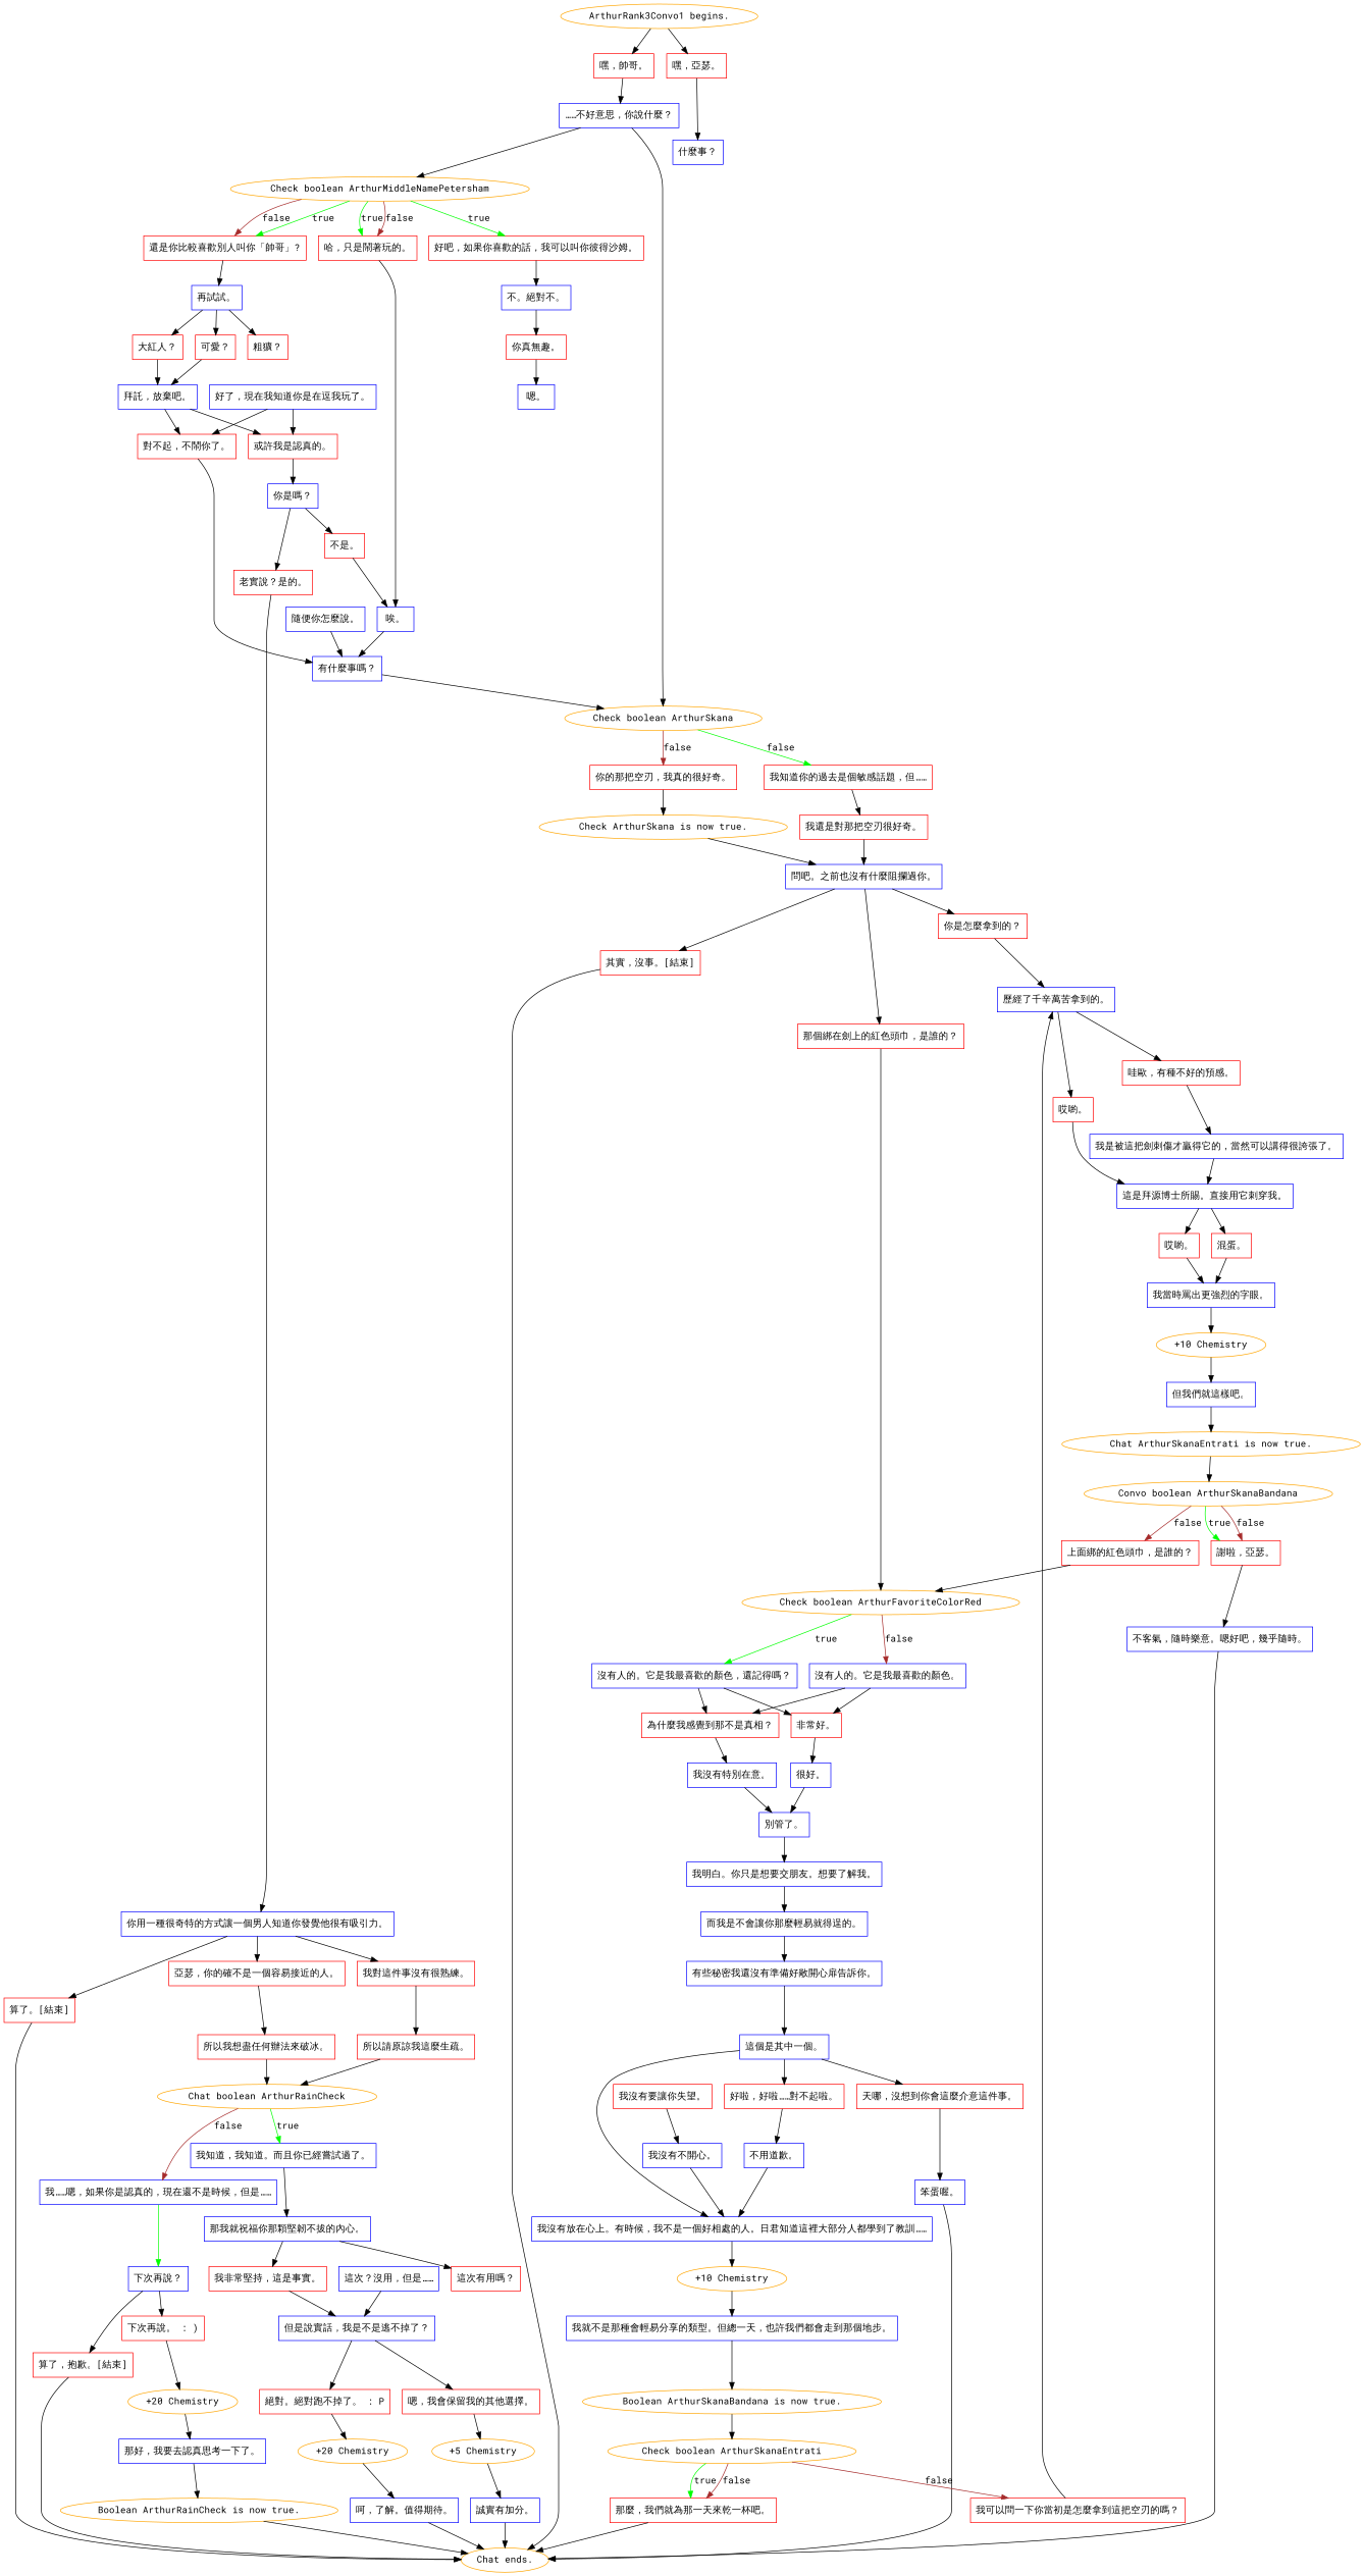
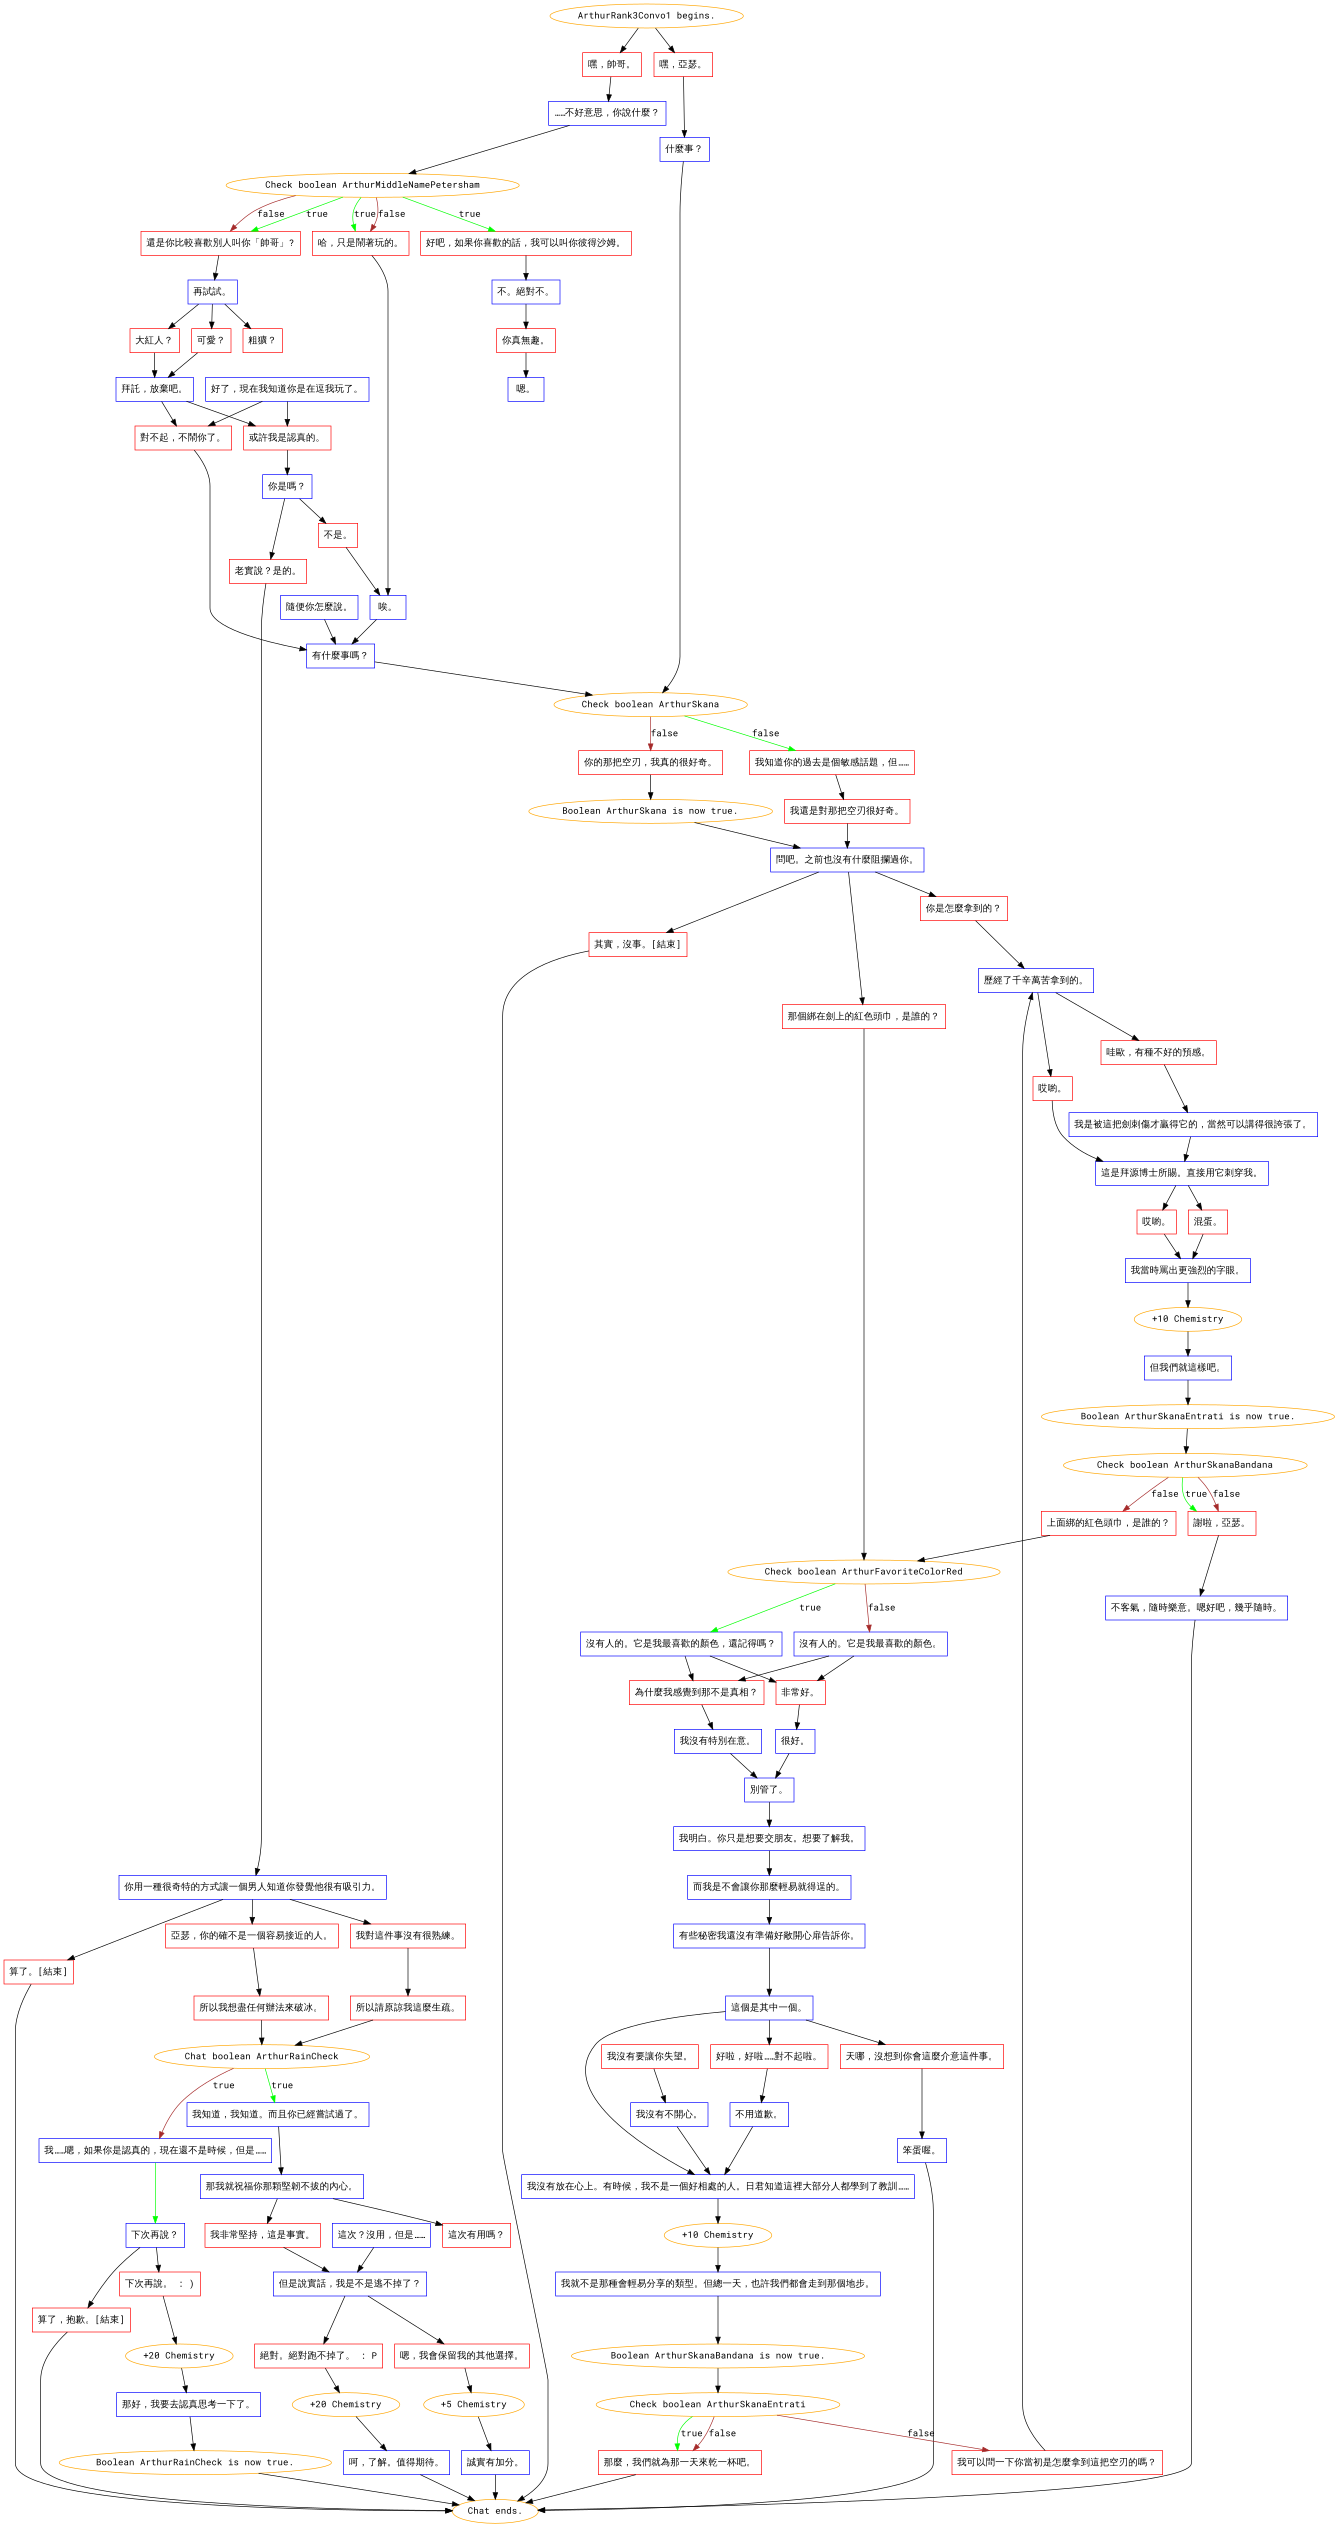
  digraph {
    fontname="Roboto Mono"
    node [color=red fontname="Roboto Mono" shape=box]
    edge [fontname="Roboto Mono"]
    "ArthurRank3Convo1 begins." [color=orange shape=""]
    n2 [label="嘿，亞瑟。"]
    n3 [label="嘿，帥哥。"]
    n4 [color=blue label="什麼事？"]
    n5 [color=blue label="……不好意思，你說什麼？"]
    n6 [color=orange label="Check boolean ArthurSkana" shape=""]
    n7 [color=orange label="Check boolean ArthurMiddleNamePetersham" shape=""]
    n8 [label="我知道你的過去是個敏感話題，但……"]
    n9 [label="你的那把空刃，我真的很好奇。"]
    n10 [label="好吧，如果你喜歡的話，我可以叫你彼得沙姆。"]
    n11 [label="還是你比較喜歡別人叫你「帥哥」?"]
    n12 [label="哈，只是鬧著玩的。"]
    n13 [label="我還是對那把空刃很好奇。"]
-   n14 [color=orange label="Check ArthurSkana is now true." shape=""]
+   n14 [color=orange label="Boolean ArthurSkana is now true." shape=""]
    n15 [color=blue label="不。絕對不。"]
    n16 [color=blue label="再試試。"]
    n17 [color=blue label="唉。"]
    n18 [color=blue label="問吧。之前也沒有什麼阻攔過你。"]
    n19 [label="你真無趣。"]
    n20 [label="可愛？"]
    n21 [label="大紅人？"]
    n22 [label="粗獷？"]
    n23 [color=blue label="有什麼事嗎？"]
    n24 [label="你是怎麼拿到的？"]
    n25 [label="那個綁在劍上的紅色頭巾，是誰的？"]
    n26 [label="其實，沒事。[結束]"]
    n27 [color=blue label="嗯。"]
    n28 [color=blue label="拜託，放棄吧。"]
    n29 [color=blue label="歷經了千辛萬苦拿到的。"]
    n30 [color=orange label="Check boolean ArthurFavoriteColorRed" shape=""]
    "Chat ends." [color=orange shape=""]
    n32 [label="對不起，不鬧你了。"]
    n33 [label="或許我是認真的。"]
    n34 [color=blue label="好了，現在我知道你是在逗我玩了。"]
    n35 [label="哎喲。"]
    n36 [label="哇歐，有種不好的預感。"]
    n37 [color=blue label="沒有人的。它是我最喜歡的顏色，還記得嗎？"]
    n38 [color=blue label="沒有人的。它是我最喜歡的顏色。"]
    n39 [color=blue label="隨便你怎麼說。"]
    n40 [color=blue label="你是嗎？"]
    n41 [color=blue label="這是拜源博士所賜。直接用它刺穿我。"]
    n42 [color=blue label="我是被這把劍刺傷才贏得它的，當然可以講得很誇張了。"]
    n43 [label="為什麼我感覺到那不是真相？"]
    n44 [label="非常好。"]
    n45 [label="不是。"]
    n46 [label="老實說？是的。"]
    n47 [label="哎喲。"]
    n48 [label="混蛋。"]
    n49 [color=blue label="我沒有特別在意。"]
    n50 [color=blue label="很好。"]
    n51 [color=blue label="你用一種很奇特的方式讓一個男人知道你發覺他很有吸引力。"]
    n52 [color=blue label="我當時罵出更強烈的字眼。"]
    n53 [color=blue label="別管了。"]
    n54 [label="亞瑟，你的確不是一個容易接近的人。"]
    n55 [label="我對這件事沒有很熟練。"]
    n56 [label="算了。[結束]"]
    n57 [color=orange label="+10 Chemistry" shape=""]
    n58 [color=blue label="我明白。你只是想要交朋友。想要了解我。"]
    n59 [label="所以我想盡任何辦法來破冰。"]
    n60 [label="所以請原諒我這麼生疏。"]
    n61 [color=blue label="但我們就這樣吧。"]
    n62 [color=blue label="而我是不會讓你那麼輕易就得逞的。"]
    n63 [color=orange label="Chat boolean ArthurRainCheck" shape=""]
-   n64 [color=orange label="Chat ArthurSkanaEntrati is now true." shape=""]
+   n64 [color=orange label="Boolean ArthurSkanaEntrati is now true." shape=""]
    n65 [color=blue label="有些秘密我還沒有準備好敞開心扉告訴你。"]
    n66 [color=blue label="我知道，我知道。而且你已經嘗試過了。"]
    n67 [color=blue label="我……嗯，如果你是認真的，現在還不是時候，但是……"]
-   n68 [color=orange label="Convo boolean ArthurSkanaBandana" shape=""]
+   n68 [color=orange label="Check boolean ArthurSkanaBandana" shape=""]
    n69 [color=blue label="這個是其中一個。"]
    n70 [color=blue label="那我就祝福你那顆堅韌不拔的內心。"]
    n71 [color=blue label="下次再說？"]
    n72 [label="謝啦，亞瑟。"]
    n73 [label="上面綁的紅色頭巾，是誰的？"]
    n74 [label="好啦，好啦……對不起啦。"]
    n75 [label="天哪，沒想到你會這麼介意這件事。"]
    n76 [color=blue label="我沒有放在心上。有時候，我不是一個好相處的人。日君知道這裡大部分人都學到了教訓……"]
    n77 [label="我非常堅持，這是事實。"]
    n78 [label="這次有用嗎？"]
    n79 [label="下次再說。 : )"]
    n80 [label="算了，抱歉。[結束]"]
    n81 [color=blue label="不客氣，隨時樂意。嗯好吧，幾乎隨時。"]
    n82 [label="我沒有要讓你失望。"]
    n83 [color=blue label="我沒有不開心。"]
    n84 [color=blue label="不用道歉。"]
    n85 [color=blue label="笨蛋喔。"]
    n86 [color=blue label="但是說實話，我是不是逃不掉了？"]
    n87 [color=orange label="+20 Chemistry" shape=""]
    n88 [label="絕對。絕對跑不掉了。 : P"]
    n89 [label="嗯，我會保留我的其他選擇。"]
    n90 [color=blue label="這次？沒用，但是……"]
    n91 [color=blue label="那好，我要去認真思考一下了。"]
    n92 [color=orange label="+10 Chemistry" shape=""]
    n93 [color=orange label="+20 Chemistry" shape=""]
    n94 [color=orange label="+5 Chemistry" shape=""]
    n95 [color=orange label="Boolean ArthurRainCheck is now true." shape=""]
    n96 [color=blue label="我就不是那種會輕易分享的類型。但總一天，也許我們都會走到那個地步。"]
    n97 [color=blue label="呵，了解。值得期待。"]
    n98 [color=blue label="誠實有加分。"]
    n99 [color=orange label="Boolean ArthurSkanaBandana is now true." shape=""]
    n100 [color=orange label="Check boolean ArthurSkanaEntrati" shape=""]
    n101 [label="那麼，我們就為那一天來乾一杯吧。"]
    n102 [label="我可以問一下你當初是怎麼拿到這把空刃的嗎？"]
    "ArthurRank3Convo1 begins." -> n2
    "ArthurRank3Convo1 begins." -> n3
    n2 -> n4
    n3 -> n5
-   n5 -> n6
+   n4 -> n6
    n5 -> n7
    n6 -> n8 [color=green label=false]
    n6 -> n9 [color=brown label=false]
    n7 -> n10 [color=green label=true]
    n7 -> n11 [color=green label=true]
    n7 -> n11 [color=brown label=false]
    n7 -> n12 [color=green label=true]
    n7 -> n12 [color=brown label=false]
    n8 -> n13
    n9 -> n14
    n10 -> n15
    n11 -> n16
    n12 -> n17
    n13 -> n18
    n14 -> n18
    n15 -> n19
    n16 -> n20
    n16 -> n21
    n16 -> n22
    n17 -> n23
    n18 -> n24
    n18 -> n25
    n18 -> n26
    n19 -> n27
    n20 -> n28
    n21 -> n28
    n23 -> n6
    n24 -> n29
    n25 -> n30
    n26 -> "Chat ends."
    n28 -> n32
    n28 -> n33
    n29 -> n35
    n29 -> n36
    n30 -> n37 [color=green label=true]
    n30 -> n38 [color=brown label=false]
    n32 -> n23
    n33 -> n40
    n34 -> n32
    n34 -> n33
    n35 -> n41
    n36 -> n42
    n37 -> n43
    n37 -> n44
    n38 -> n43
    n38 -> n44
    n39 -> n23
    n40 -> n45
    n40 -> n46
    n41 -> n47
    n41 -> n48
    n42 -> n41
    n43 -> n49
    n44 -> n50
    n45 -> n17
    n46 -> n51
    n47 -> n52
    n48 -> n52
    n49 -> n53
    n50 -> n53
    n51 -> n54
    n51 -> n55
    n51 -> n56
    n52 -> n57
    n53 -> n58
    n54 -> n59
    n55 -> n60
    n56 -> "Chat ends."
    n57 -> n61
    n58 -> n62
    n59 -> n63
    n60 -> n63
    n61 -> n64
    n62 -> n65
    n63 -> n66 [color=green label=true]
-   n63 -> n67 [color=brown label=false]
+   n63 -> n67 [color=brown label=true]
    n64 -> n68
    n65 -> n69
    n66 -> n70
    n67 -> n71 [color=green]
    n68 -> n72 [color=green label=true]
    n68 -> n72 [color=brown label=false]
    n68 -> n73 [color=brown label=false]
    n69 -> n74
    n69 -> n75
    n69 -> n76
    n70 -> n77
    n70 -> n78
    n71 -> n79
    n71 -> n80
    n72 -> n81
    n73 -> n30
    n74 -> n84
    n75 -> n85
    n76 -> n92
    n77 -> n86
    n79 -> n87
    n80 -> "Chat ends."
    n81 -> "Chat ends."
    n82 -> n83
    n83 -> n76
    n84 -> n76
    n85 -> "Chat ends."
    n86 -> n88
    n86 -> n89
    n87 -> n91
    n88 -> n93
    n89 -> n94
    n90 -> n86
    n91 -> n95
    n92 -> n96
    n93 -> n97
    n94 -> n98
    n95 -> "Chat ends."
    n96 -> n99
    n97 -> "Chat ends."
    n98 -> "Chat ends."
    n99 -> n100
    n100 -> n101 [color=green label=true]
    n100 -> n101 [color=brown label=false]
    n100 -> n102 [color=brown label=false]
    n101 -> "Chat ends."
    n102 -> n29
  }
